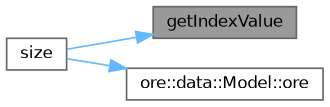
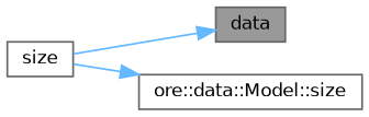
  digraph {
    rankdir=LR
    node [color=grey40 fillcolor=white fontname=Helvetica fontsize=10 shape=box style=filled]
    edge [color=steelblue1 fontname=Helvetica fontsize=10 labelfontname=Helvetica labelfontsize=10 style=solid]
-   n1 [color=gray40 fillcolor=grey60 fontcolor=black height=0.2 label=getIndexValue width=0.4]
+   n1 [color=gray40 fillcolor=grey60 fontcolor=black height=0.2 label=data width=0.4]
    n2 [height=0.2 label=size width=0.4]
-   n3 [height=0.2 label="ore::data::Model::ore" width=0.4]
+   n3 [height=0.2 label="ore::data::Model::size" width=0.4]
    n2 -> n1
    n2 -> n3
  }
